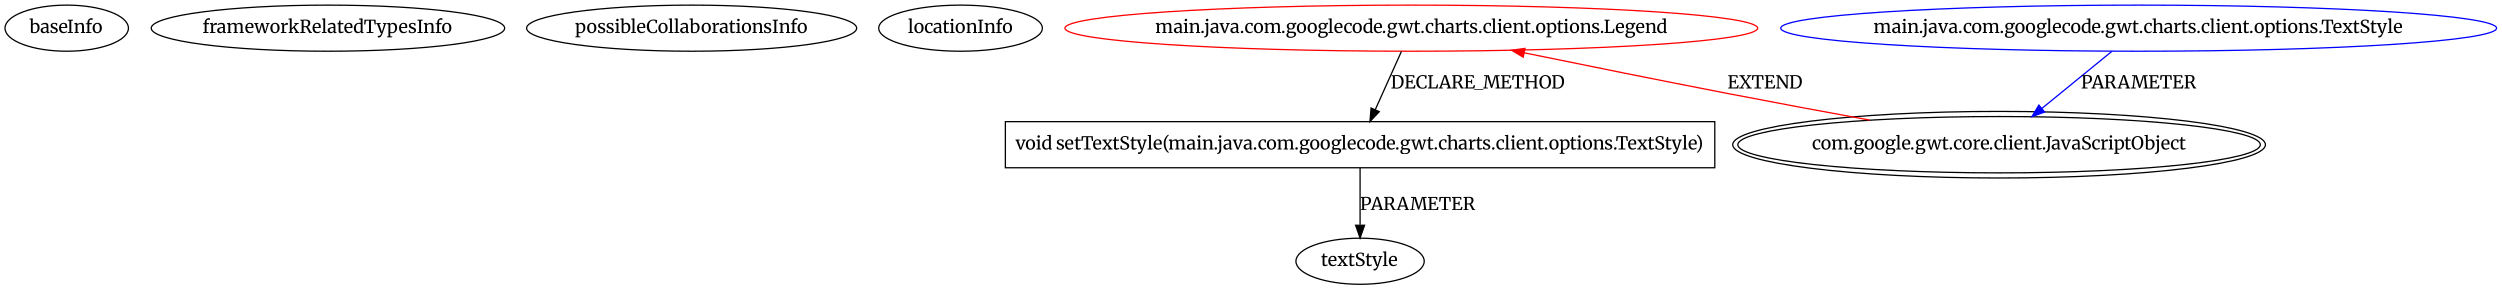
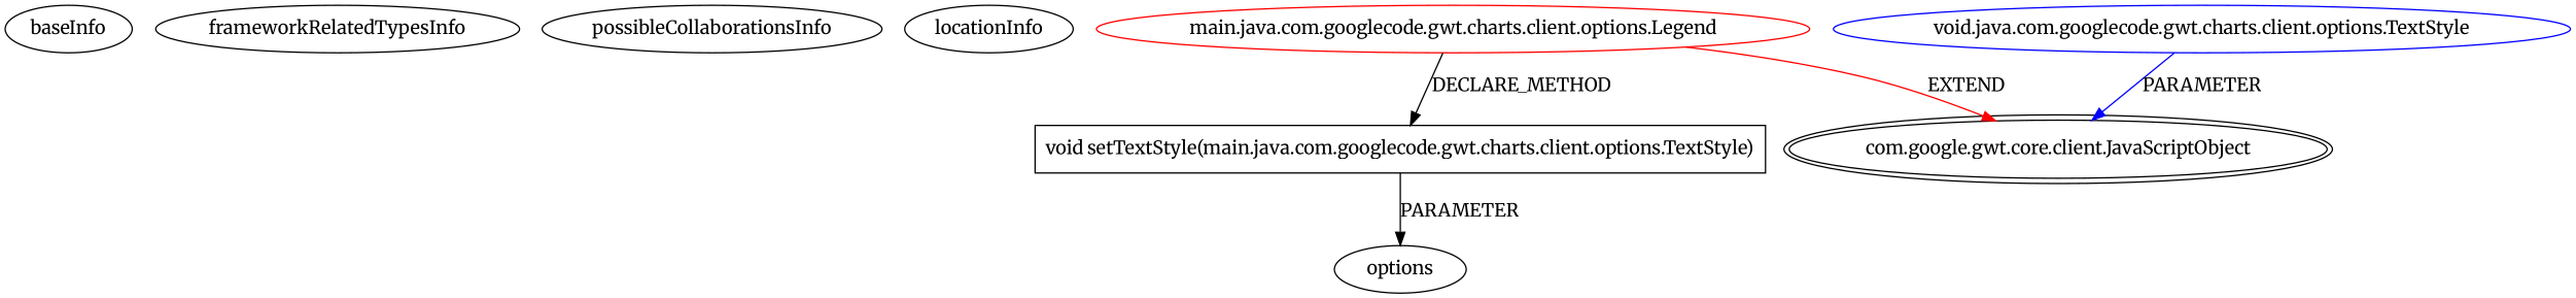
  digraph {
    fontname=Merriweather
    node [fontname=Merriweather]
    edge [fontname=Merriweather]
    baseInfo [category=extension_graph graphId=3271 isAnonymous=false possibleRelation=true]
    frameworkRelatedTypesInfo [0="com.google.gwt.core.client.JavaScriptObject"]
    possibleCollaborationsInfo [0="3271~CLIENT_METHOD_DECLARATION-PARAMETER_DECLARATION-~com.google.gwt.core.client.JavaScriptObject ~com.google.gwt.core.client.JavaScriptObject ~false~false"]
    locationInfo [contextSignature=Legend filePath="/jnorthrup-gwt-charts/gwt-charts-master/gwt-charts/src/main/java/com/googlecode/gwt/charts/client/options/Legend.java" graphId=3271 projectName="jnorthrup-gwt-charts"]
    n5 [color=red isFrameworkType=false label="main.java.com.googlecode.gwt.charts.client.options.Legend" vertexType=ROOT_CLIENT_CLASS_DECLARATION]
    n6 [isFrameworkType=true label="com.google.gwt.core.client.JavaScriptObject" peripheries=2 vertexType=FRAMEWORK_CLASS_TYPE]
    n7 [isFrameworkType=false label="void setTextStyle(main.java.com.googlecode.gwt.charts.client.options.TextStyle)" shape=box vertexType=CLIENT_METHOD_DECLARATION]
-   n8 [isFrameworkType=false label=textStyle vertexType=PARAMETER_DECLARATION]
-   n9 [color=blue isFrameworkType=false label="main.java.com.googlecode.gwt.charts.client.options.TextStyle" vertexType=REFERENCE_CLIENT_CLASS_DECLARATION]
-   n6 -> n5 [color=red label=EXTEND]
+   n8 [isFrameworkType=false label=options vertexType=PARAMETER_DECLARATION]
+   n9 [color=blue isFrameworkType=false label="void.java.com.googlecode.gwt.charts.client.options.TextStyle" vertexType=REFERENCE_CLIENT_CLASS_DECLARATION]
+   n5 -> n6 [color=red label=EXTEND]
    n5 -> n7 [label=DECLARE_METHOD]
    n7 -> n8 [label=PARAMETER]
    n9 -> n6 [color=blue label=PARAMETER]
  }
